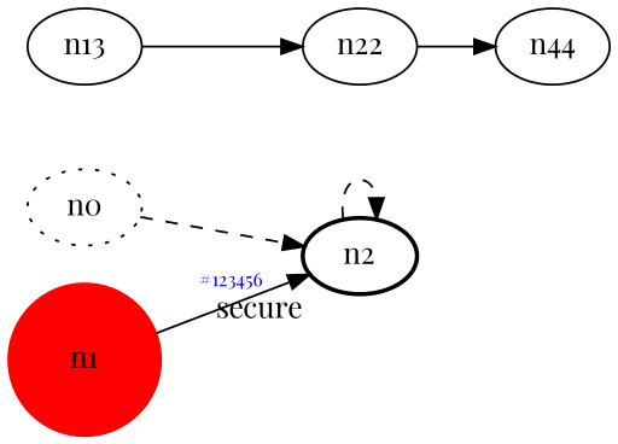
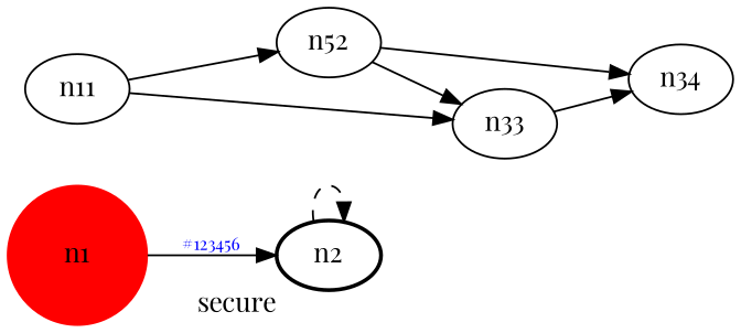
  digraph {
    fontcolor=blue
    fontname="Playfair Display"
    rankdir=LR
    node [fontname="Playfair Display"]
    edge [fontname="Playfair Display"]
-   n0 [fillcolor="d\n\l\G" style=dotted]
    n2 [style=bold xlabel=secure]
    n1 [color=red height=1 style=filled width=1]
-   n11 [label=n13]
-   n22
-   n44
-   n0 -> n2 [style=dashed]
+   n11
+   n22 [label=n52]
+   n33
+   n44 [label=n34]
    n2 -> n2 [style=dashed]
    n1 -> n2 [fontcolor=blue fontsize=9 label="#123456"]
    n11 -> n22
+   n11 -> n33
+   n22 -> n33
    n22 -> n44
+   n33 -> n44
  }
